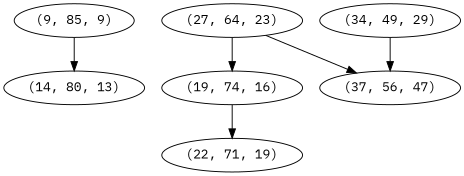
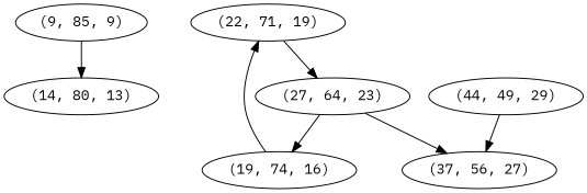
  digraph {
    fontname="IBM Plex Mono"
    node [fontname="IBM Plex Mono"]
    edge [fontname="IBM Plex Mono"]
    "(9, 85, 9)"
    "(14, 80, 13)"
    n3 [label="(22, 71, 19)"]
    "(19, 74, 16)"
    "(27, 64, 23)"
-   "(37, 56, 27)" [label="(37, 56, 47)"]
-   "(44, 49, 29)" [label="(34, 49, 29)"]
+   "(37, 56, 27)"
+   "(44, 49, 29)"
    "(9, 85, 9)" -> "(14, 80, 13)"
+   n3 -> "(27, 64, 23)"
    "(19, 74, 16)" -> n3
    "(27, 64, 23)" -> "(19, 74, 16)"
    "(27, 64, 23)" -> "(37, 56, 27)"
    "(44, 49, 29)" -> "(37, 56, 27)"
  }
